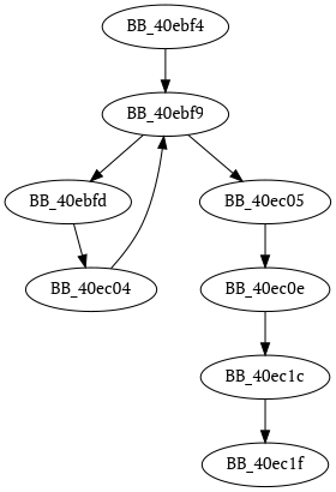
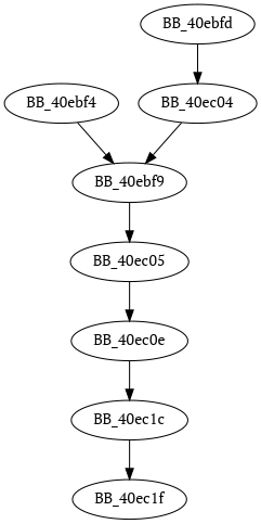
  digraph {
    fontname="PT Serif"
    node [fontname="PT Serif"]
    edge [fontname="PT Serif"]
    BB_40ebf4
    BB_40ebf9
    BB_40ebfd
    BB_40ec05
    BB_40ec04
    BB_40ec0e
    BB_40ec1c
    BB_40ec1f
    BB_40ebf4 -> BB_40ebf9
-   BB_40ebf9 -> BB_40ebfd
    BB_40ebf9 -> BB_40ec05
    BB_40ebfd -> BB_40ec04
    BB_40ec05 -> BB_40ec0e
    BB_40ec04 -> BB_40ebf9
    BB_40ec0e -> BB_40ec1c
    BB_40ec1c -> BB_40ec1f
  }
